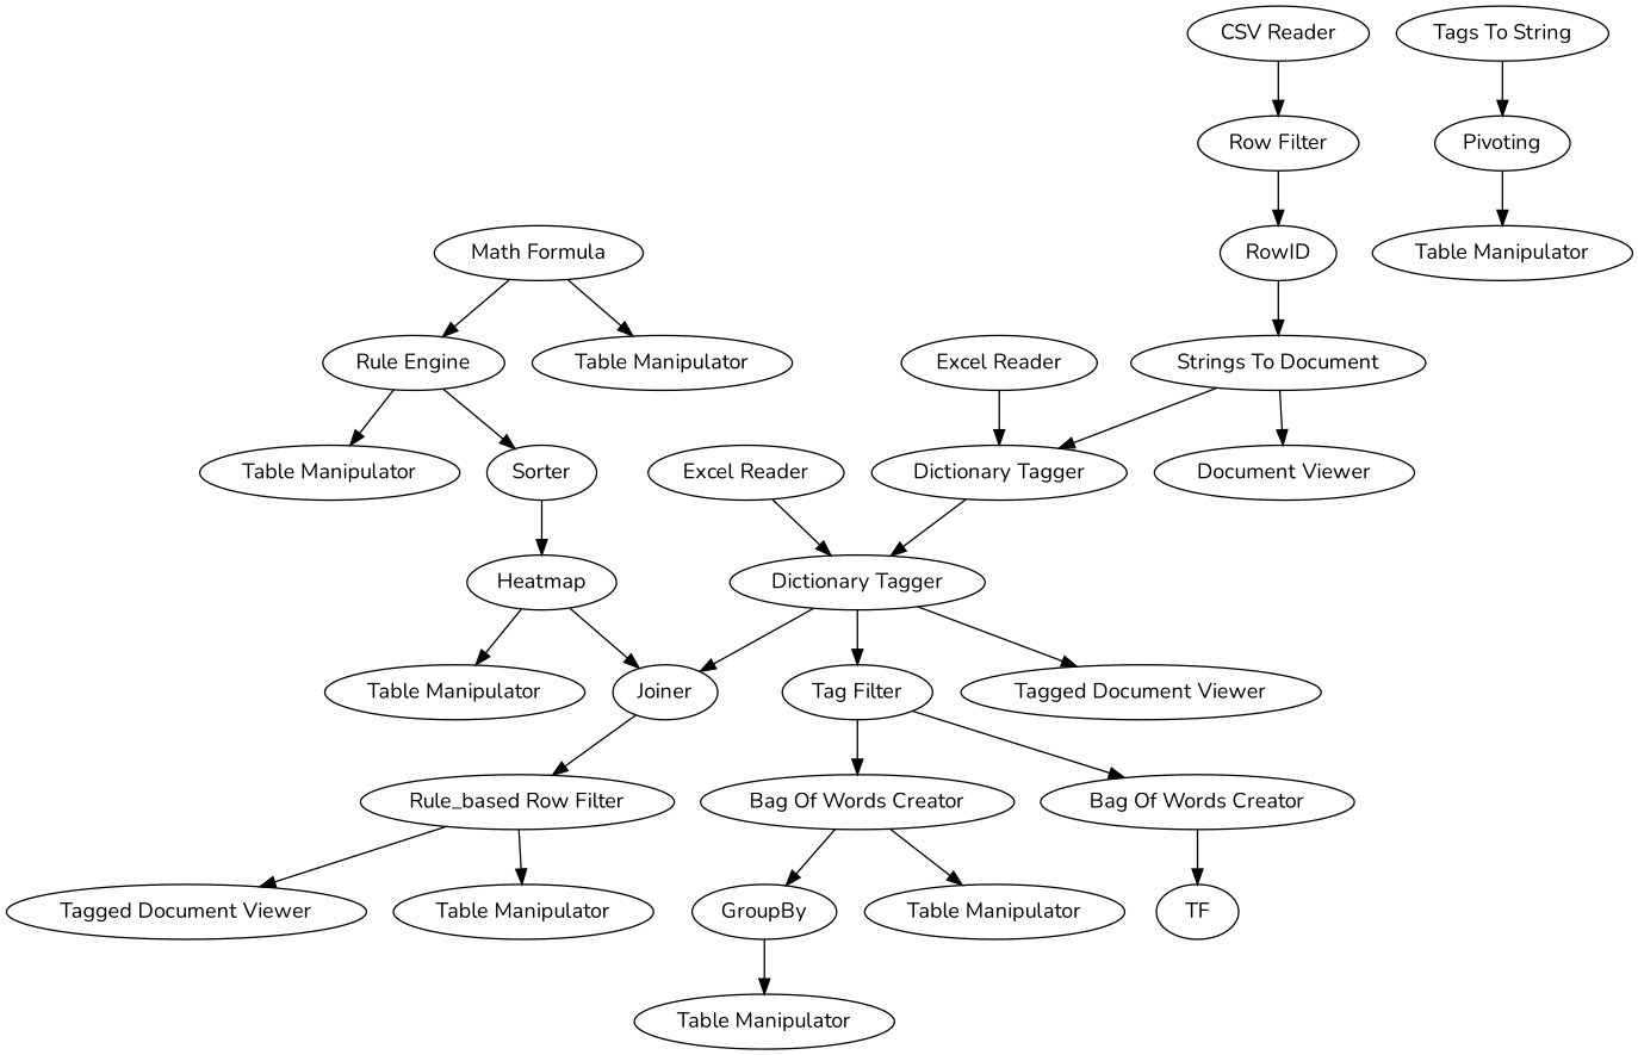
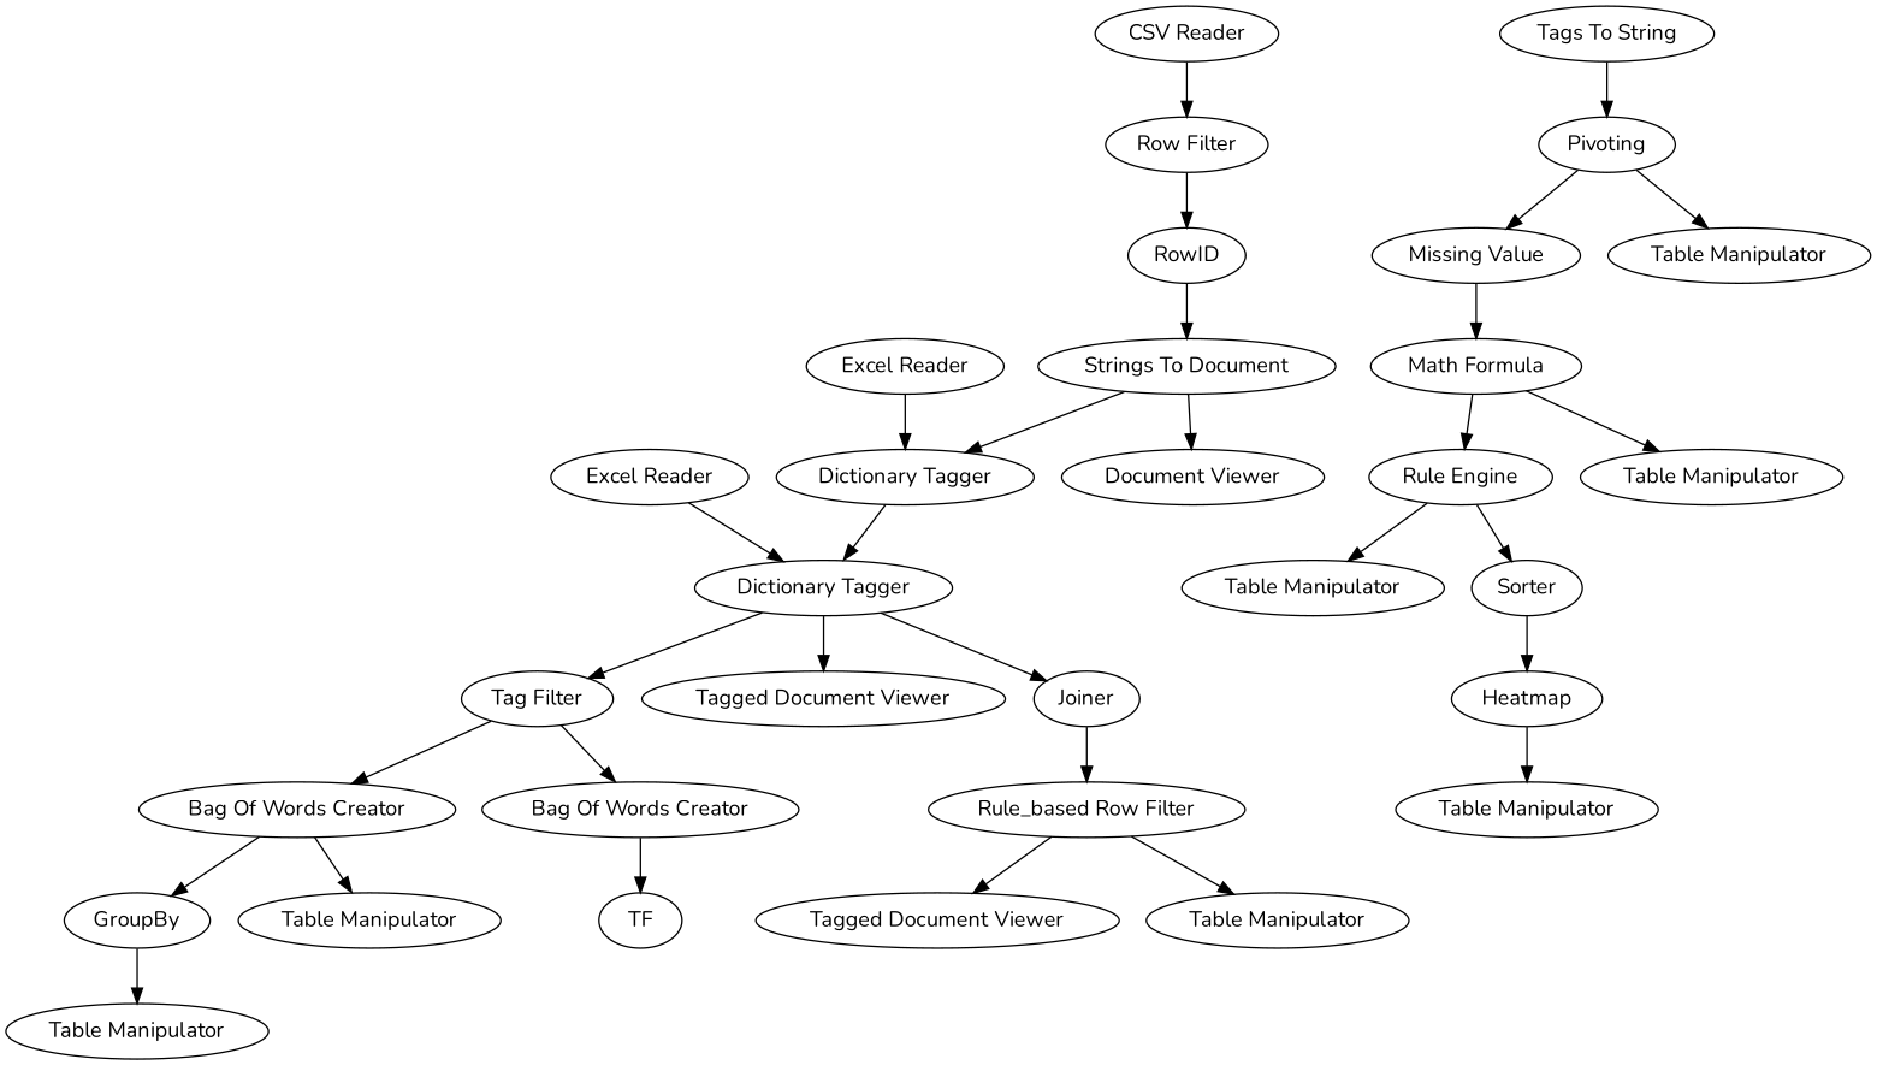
  digraph {
    fontname=Nunito
    rankdir=TB
    node [fontname=Nunito]
    edge [fontname=Nunito]
    n1 [label=RowID]
    n2 [label="Strings To Document"]
    n3 [label="Document Viewer"]
    n4 [label="Dictionary Tagger"]
    n5 [label="Dictionary Tagger"]
    n6 [label="Excel Reader"]
    n7 [label="Excel Reader"]
    n8 [label="Tag Filter"]
    n9 [label="Tagged Document Viewer"]
    n10 [label=Joiner]
    n11 [label=GroupBy]
    n12 [label="Table Manipulator"]
    n13 [label="Bag Of Words Creator"]
    n14 [label="Bag Of Words Creator"]
    n15 [label="Rule_based Row Filter"]
    n16 [label="Table Manipulator"]
    n17 [label=TF]
    n18 [label="Rule Engine"]
    n19 [label="Table Manipulator"]
    n20 [label=Sorter]
    n21 [label=Heatmap]
+   n22 [label="Missing Value"]
    n23 [label="Math Formula"]
    n24 [label="Table Manipulator"]
    n25 [label="Tags To String"]
    n26 [label=Pivoting]
    n27 [label="Table Manipulator"]
    n28 [label="CSV Reader"]
    n29 [label="Row Filter"]
    n30 [label="Table Manipulator"]
    n31 [label="Tagged Document Viewer"]
    n32 [label="Table Manipulator"]
    n1 -> n2
    n2 -> n3
    n2 -> n4
    n4 -> n5
    n5 -> n8
    n5 -> n9
    n5 -> n10
    n6 -> n4
    n7 -> n5
    n8 -> n13
    n8 -> n14
    n10 -> n15
    n11 -> n12
    n13 -> n11
    n13 -> n16
    n14 -> n17
    n15 -> n31
    n15 -> n32
    n18 -> n19
    n18 -> n20
    n20 -> n21
-   n21 -> n10
    n21 -> n30
+   n22 -> n23
    n23 -> n18
    n23 -> n24
    n25 -> n26
+   n26 -> n22
    n26 -> n27
    n28 -> n29
    n29 -> n1
  }
